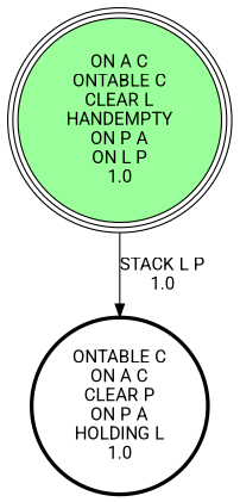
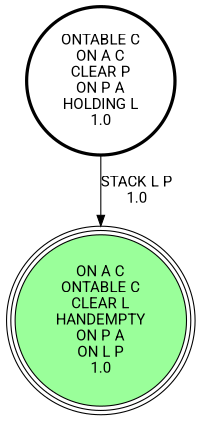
  digraph {
    fontname=Roboto
    node [shape=circle fontname=Roboto]
    "ONTABLE C\nON A C\nCLEAR P\nON P A\nHOLDING L\n1.0\n" [penwidth=3]
    "ON A C\nONTABLE C\nCLEAR L\nHANDEMPTY\nON P A\nON L P\n1.0\n" [fillcolor=palegreen1 peripheries=3 style=filled]
-   "ON A C\nONTABLE C\nCLEAR L\nHANDEMPTY\nON P A\nON L P\n1.0\n" -> "ONTABLE C\nON A C\nCLEAR P\nON P A\nHOLDING L\n1.0\n" [label="STACK L P\n1.0\n" fontname=Roboto]
+   "ONTABLE C\nON A C\nCLEAR P\nON P A\nHOLDING L\n1.0\n" -> "ON A C\nONTABLE C\nCLEAR L\nHANDEMPTY\nON P A\nON L P\n1.0\n" [label="STACK L P\n1.0\n" fontname=Roboto]
  }
